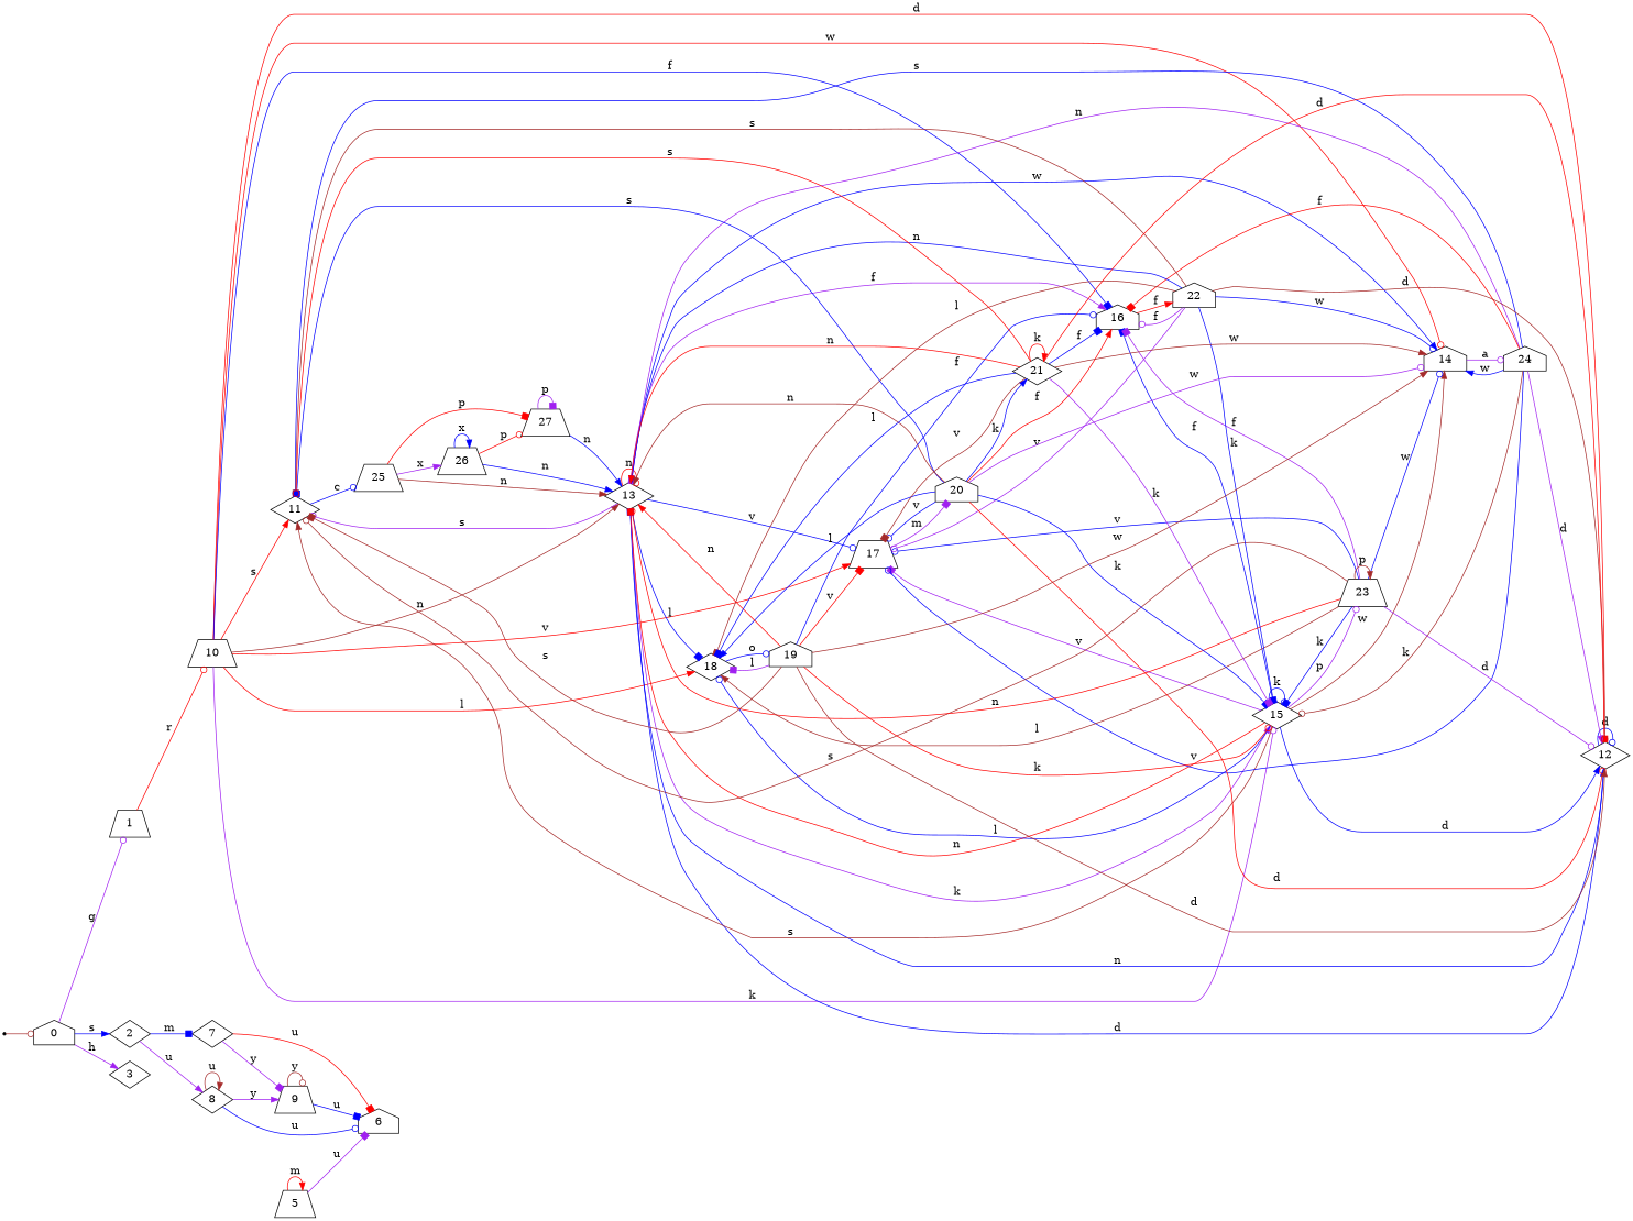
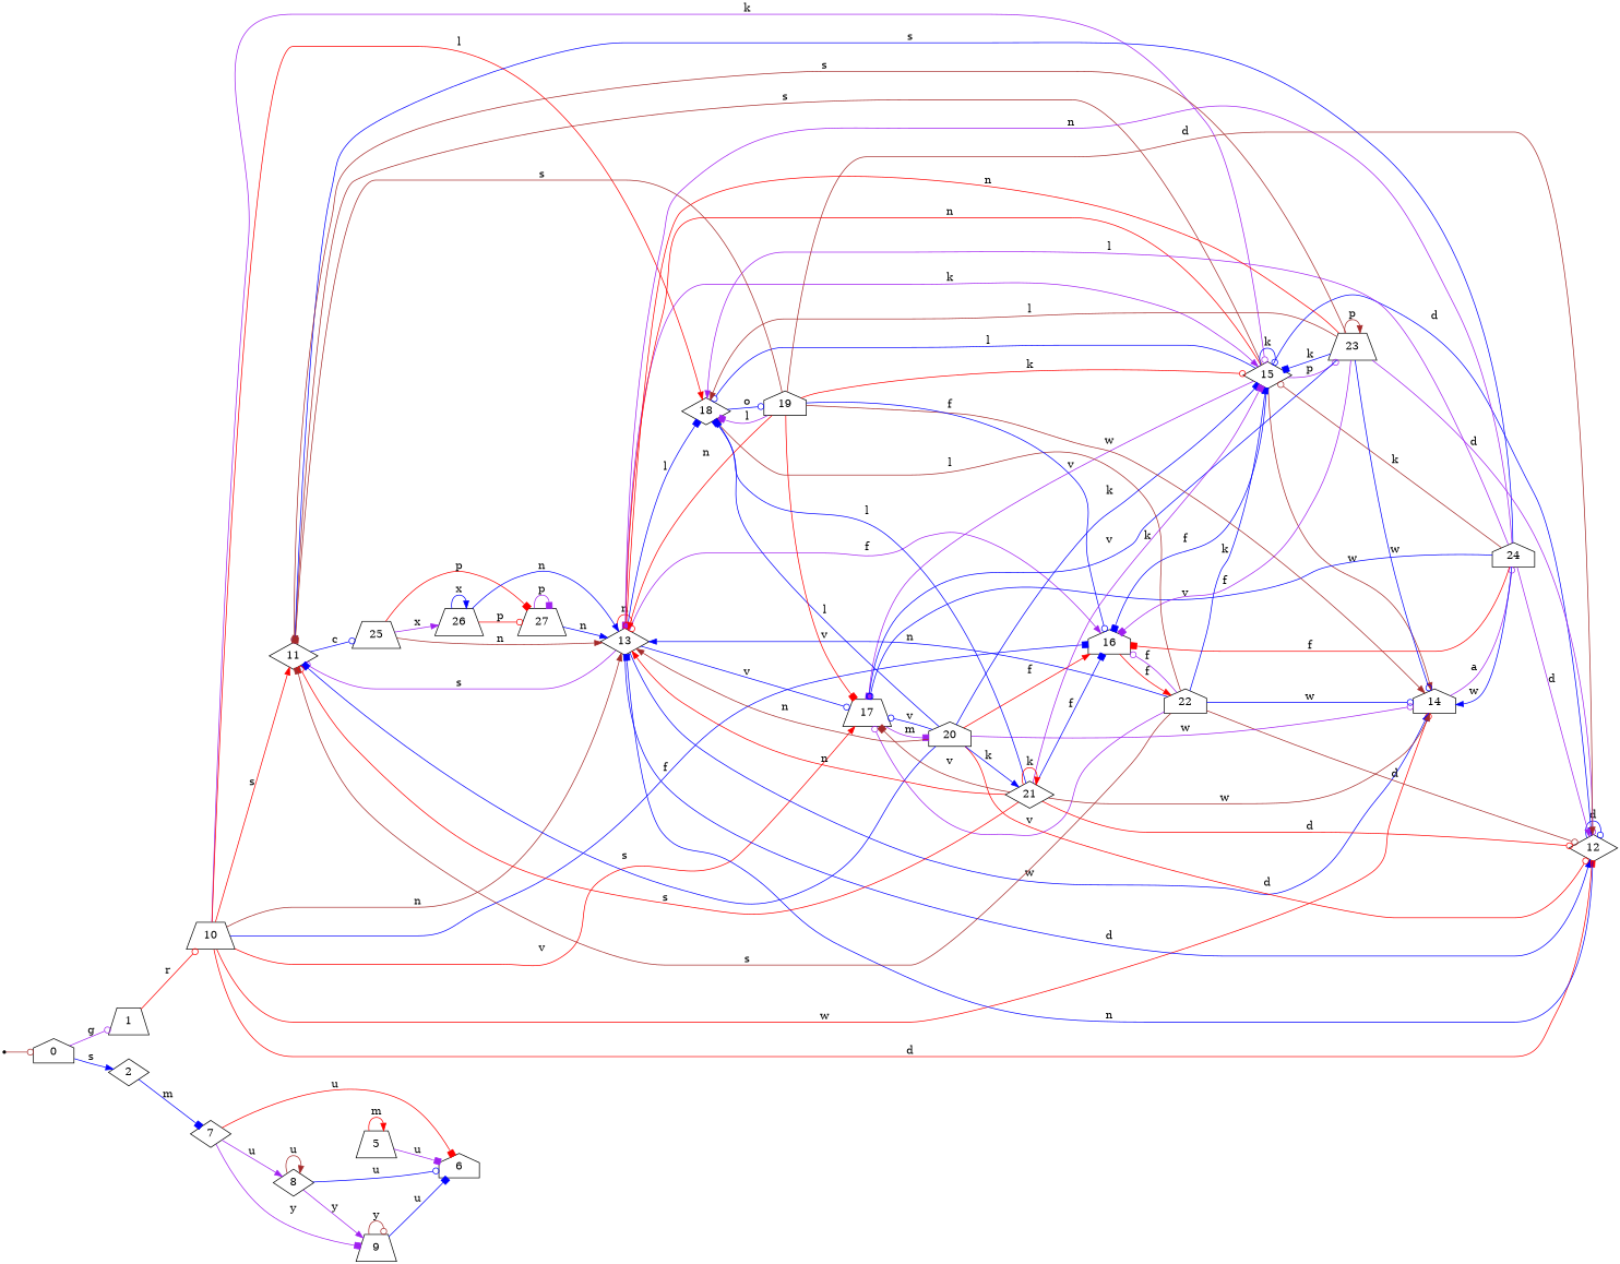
  digraph {
    rankdir=LR
    node [shape=diamond]
    edge [arrowhead=normal color=blue]
    dummy0 [shape=point]
    0 [shape=house]
    1 [shape=trapezium]
    2
-   3
    10 [shape=trapezium]
    7
    11
    12
    13
    14 [shape=house]
    15
    16 [shape=house]
    17 [shape=trapezium]
    18
    6 [shape=house]
    8
    9 [shape=trapezium]
    5 [shape=trapezium]
    25 [shape=trapezium]
    24 [shape=house]
    23 [shape=trapezium]
    22 [shape=house]
    20 [shape=house]
    19 [shape=house]
    26 [shape=trapezium]
    27 [shape=trapezium]
    21
    dummy0 -> 0 [arrowhead=odot color=brown]
    0 -> 1 [arrowhead=odot color=purple label=g]
    0 -> 2 [label=s]
-   0 -> 3 [color=purple label=h]
    1 -> 10 [arrowhead=odot color=red label=r]
    2 -> 7 [arrowhead=box label=m]
    10 -> 11 [color=red label=s]
    10 -> 12 [arrowhead=box color=red label=d]
    10 -> 13 [color=brown label=n]
    10 -> 14 [arrowhead=odot color=red label=w]
    10 -> 15 [arrowhead=odot color=purple label=k]
    10 -> 16 [arrowhead=box label=f]
    10 -> 17 [color=red label=v]
    10 -> 18 [color=red label=l]
    7 -> 6 [arrowhead=box color=red label=u]
-   2 -> 8 [color=purple label=u]
+   7 -> 8 [color=purple label=u]
    7 -> 9 [arrowhead=box color=purple label=y]
    11 -> 25 [arrowhead=odot label=c]
    12 -> 12 [arrowhead=odot label=d]
    12 -> 13 [arrowhead=box label=n]
    13 -> 11 [arrowhead=odot color=purple label=s]
    13 -> 12 [label=d]
    13 -> 13 [arrowhead=odot color=red label=n]
    13 -> 14 [label=w]
    13 -> 15 [color=purple label=k]
    13 -> 16 [color=purple label=f]
    13 -> 17 [arrowhead=odot label=v]
    13 -> 18 [arrowhead=box label=l]
    14 -> 24 [arrowhead=odot color=purple label=a]
    15 -> 11 [color=brown label=s]
    15 -> 12 [label=d]
    15 -> 13 [arrowhead=box color=red label=n]
    15 -> 14 [color=brown label=w]
    15 -> 15 [arrowhead=odot label=k]
    15 -> 16 [arrowhead=box label=f]
    15 -> 17 [arrowhead=box color=purple label=v]
    15 -> 18 [arrowhead=odot label=l]
    15 -> 23 [arrowhead=odot color=purple label=p]
    16 -> 22 [color=red label=f]
    17 -> 20 [arrowhead=box color=purple label=m]
    18 -> 19 [arrowhead=odot label=o]
    8 -> 6 [arrowhead=odot label=u]
    8 -> 8 [color=brown label=u]
    8 -> 9 [color=purple label=y]
    9 -> 6 [arrowhead=box label=u]
    9 -> 9 [arrowhead=odot color=brown label=y]
    5 -> 6 [arrowhead=box color=purple label=u]
    5 -> 5 [color=red label=m]
    25 -> 13 [color=brown label=n]
    25 -> 26 [color=purple label=x]
    25 -> 27 [arrowhead=box color=red label=p]
    24 -> 11 [arrowhead=odot label=s]
    24 -> 12 [color=purple label=d]
    24 -> 13 [arrowhead=box color=purple label=n]
    24 -> 14 [label=w]
    24 -> 15 [arrowhead=odot color=brown label=k]
    24 -> 16 [arrowhead=box color=red label=f]
    24 -> 17 [arrowhead=odot label=v]
+   24 -> 18 [color=purple label=l]
    23 -> 11 [arrowhead=odot color=brown label=s]
    23 -> 12 [arrowhead=odot color=purple label=d]
    23 -> 13 [arrowhead=odot color=red label=n]
    23 -> 14 [arrowhead=odot label=w]
    23 -> 15 [arrowhead=box label=k]
    23 -> 16 [arrowhead=box color=purple label=f]
    23 -> 17 [arrowhead=odot label=v]
    23 -> 18 [color=brown label=l]
    23 -> 23 [color=brown label=p]
    22 -> 11 [arrowhead=box color=brown label=s]
    22 -> 12 [arrowhead=odot color=brown label=d]
    22 -> 13 [label=n]
    22 -> 14 [arrowhead=odot label=w]
    22 -> 15 [arrowhead=box label=k]
    22 -> 16 [arrowhead=odot color=purple label=f]
    22 -> 17 [arrowhead=odot color=purple label=v]
    22 -> 18 [arrowhead=box color=brown label=l]
    20 -> 11 [arrowhead=box label=s]
    20 -> 12 [arrowhead=odot color=red label=d]
    20 -> 13 [color=brown label=n]
    20 -> 14 [arrowhead=odot color=purple label=w]
    20 -> 15 [arrowhead=box label=k]
    20 -> 16 [color=red label=f]
    20 -> 17 [arrowhead=odot label=v]
    20 -> 18 [label=l]
    20 -> 21 [label=k]
    19 -> 11 [arrowhead=box color=brown label=s]
    19 -> 12 [color=brown label=d]
    19 -> 13 [color=red label=n]
    19 -> 14 [color=brown label=w]
    19 -> 15 [arrowhead=odot color=red label=k]
    19 -> 16 [arrowhead=odot label=f]
    19 -> 17 [arrowhead=box color=red label=v]
    19 -> 18 [arrowhead=box color=purple label=l]
    26 -> 13 [label=n]
    26 -> 26 [label=x]
    26 -> 27 [arrowhead=odot color=red label=p]
    27 -> 13 [label=n]
    27 -> 27 [arrowhead=box color=purple label=p]
    21 -> 11 [arrowhead=odot color=red label=s]
    21 -> 12 [arrowhead=odot color=red label=d]
    21 -> 13 [color=red label=n]
    21 -> 14 [color=brown label=w]
    21 -> 15 [arrowhead=box color=purple label=k]
    21 -> 16 [arrowhead=box label=f]
    21 -> 17 [arrowhead=box color=brown label=v]
    21 -> 18 [arrowhead=box label=l]
    21 -> 21 [color=red label=k]
  }
